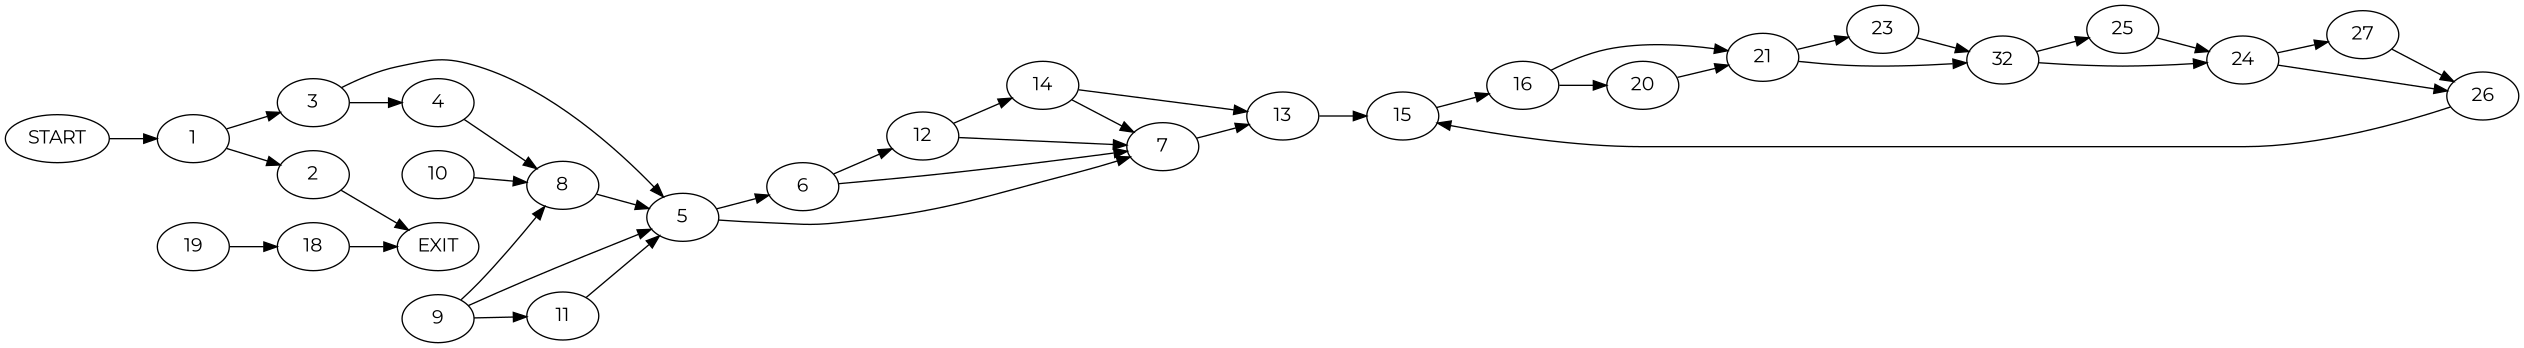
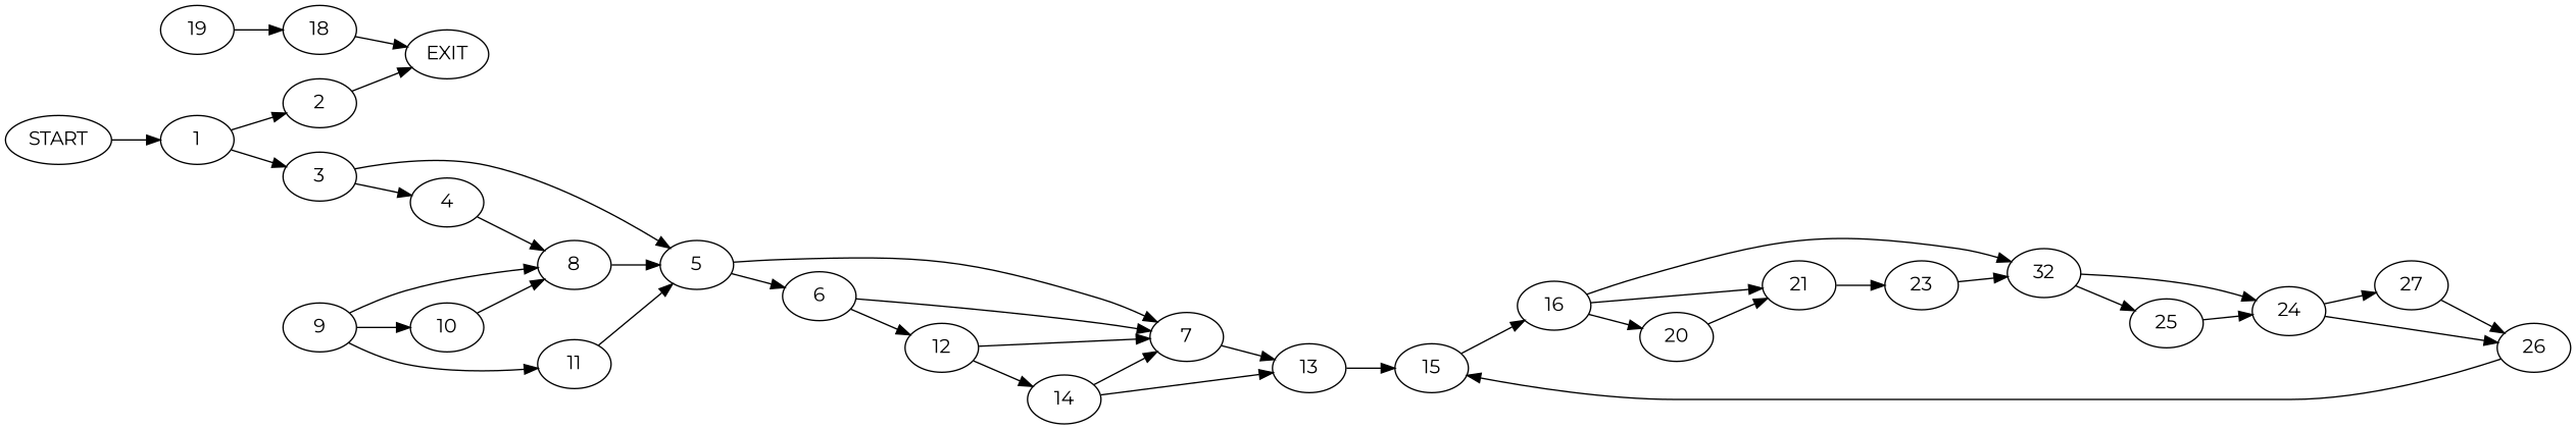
  digraph {
    fontname=Montserrat
    rankdir=LR
    node [fontname=Montserrat]
    edge [fontname=Montserrat]
    n1 [label=START]
    1
    2
    3
    n5 [label=EXIT]
    4
    5
    8
    6
    7
    12
    13
    14
    15
    9
    10
    11
    16
    20
    21
    n21 [label=32]
    23
    18
    19
    24
    25
    26
    27
    n1 -> 1
    1 -> 2
    1 -> 3
    2 -> n5
    3 -> 4
    3 -> 5
    4 -> 8
    5 -> 6
    5 -> 7
    8 -> 5
    6 -> 7
    6 -> 12
    7 -> 13
    12 -> 7
    12 -> 14
    13 -> 15
    14 -> 7
    14 -> 13
    15 -> 16
    9 -> 8
-   9 -> 5
+   9 -> 10
    9 -> 11
    10 -> 8
    11 -> 5
    16 -> 20
    16 -> 21
    20 -> 21
-   21 -> n21
+   16 -> n21
    21 -> 23
    n21 -> 24
    n21 -> 25
    23 -> n21
    18 -> n5
    19 -> 18
    24 -> 26
    24 -> 27
    25 -> 24
    26 -> 15
    27 -> 26
  }
